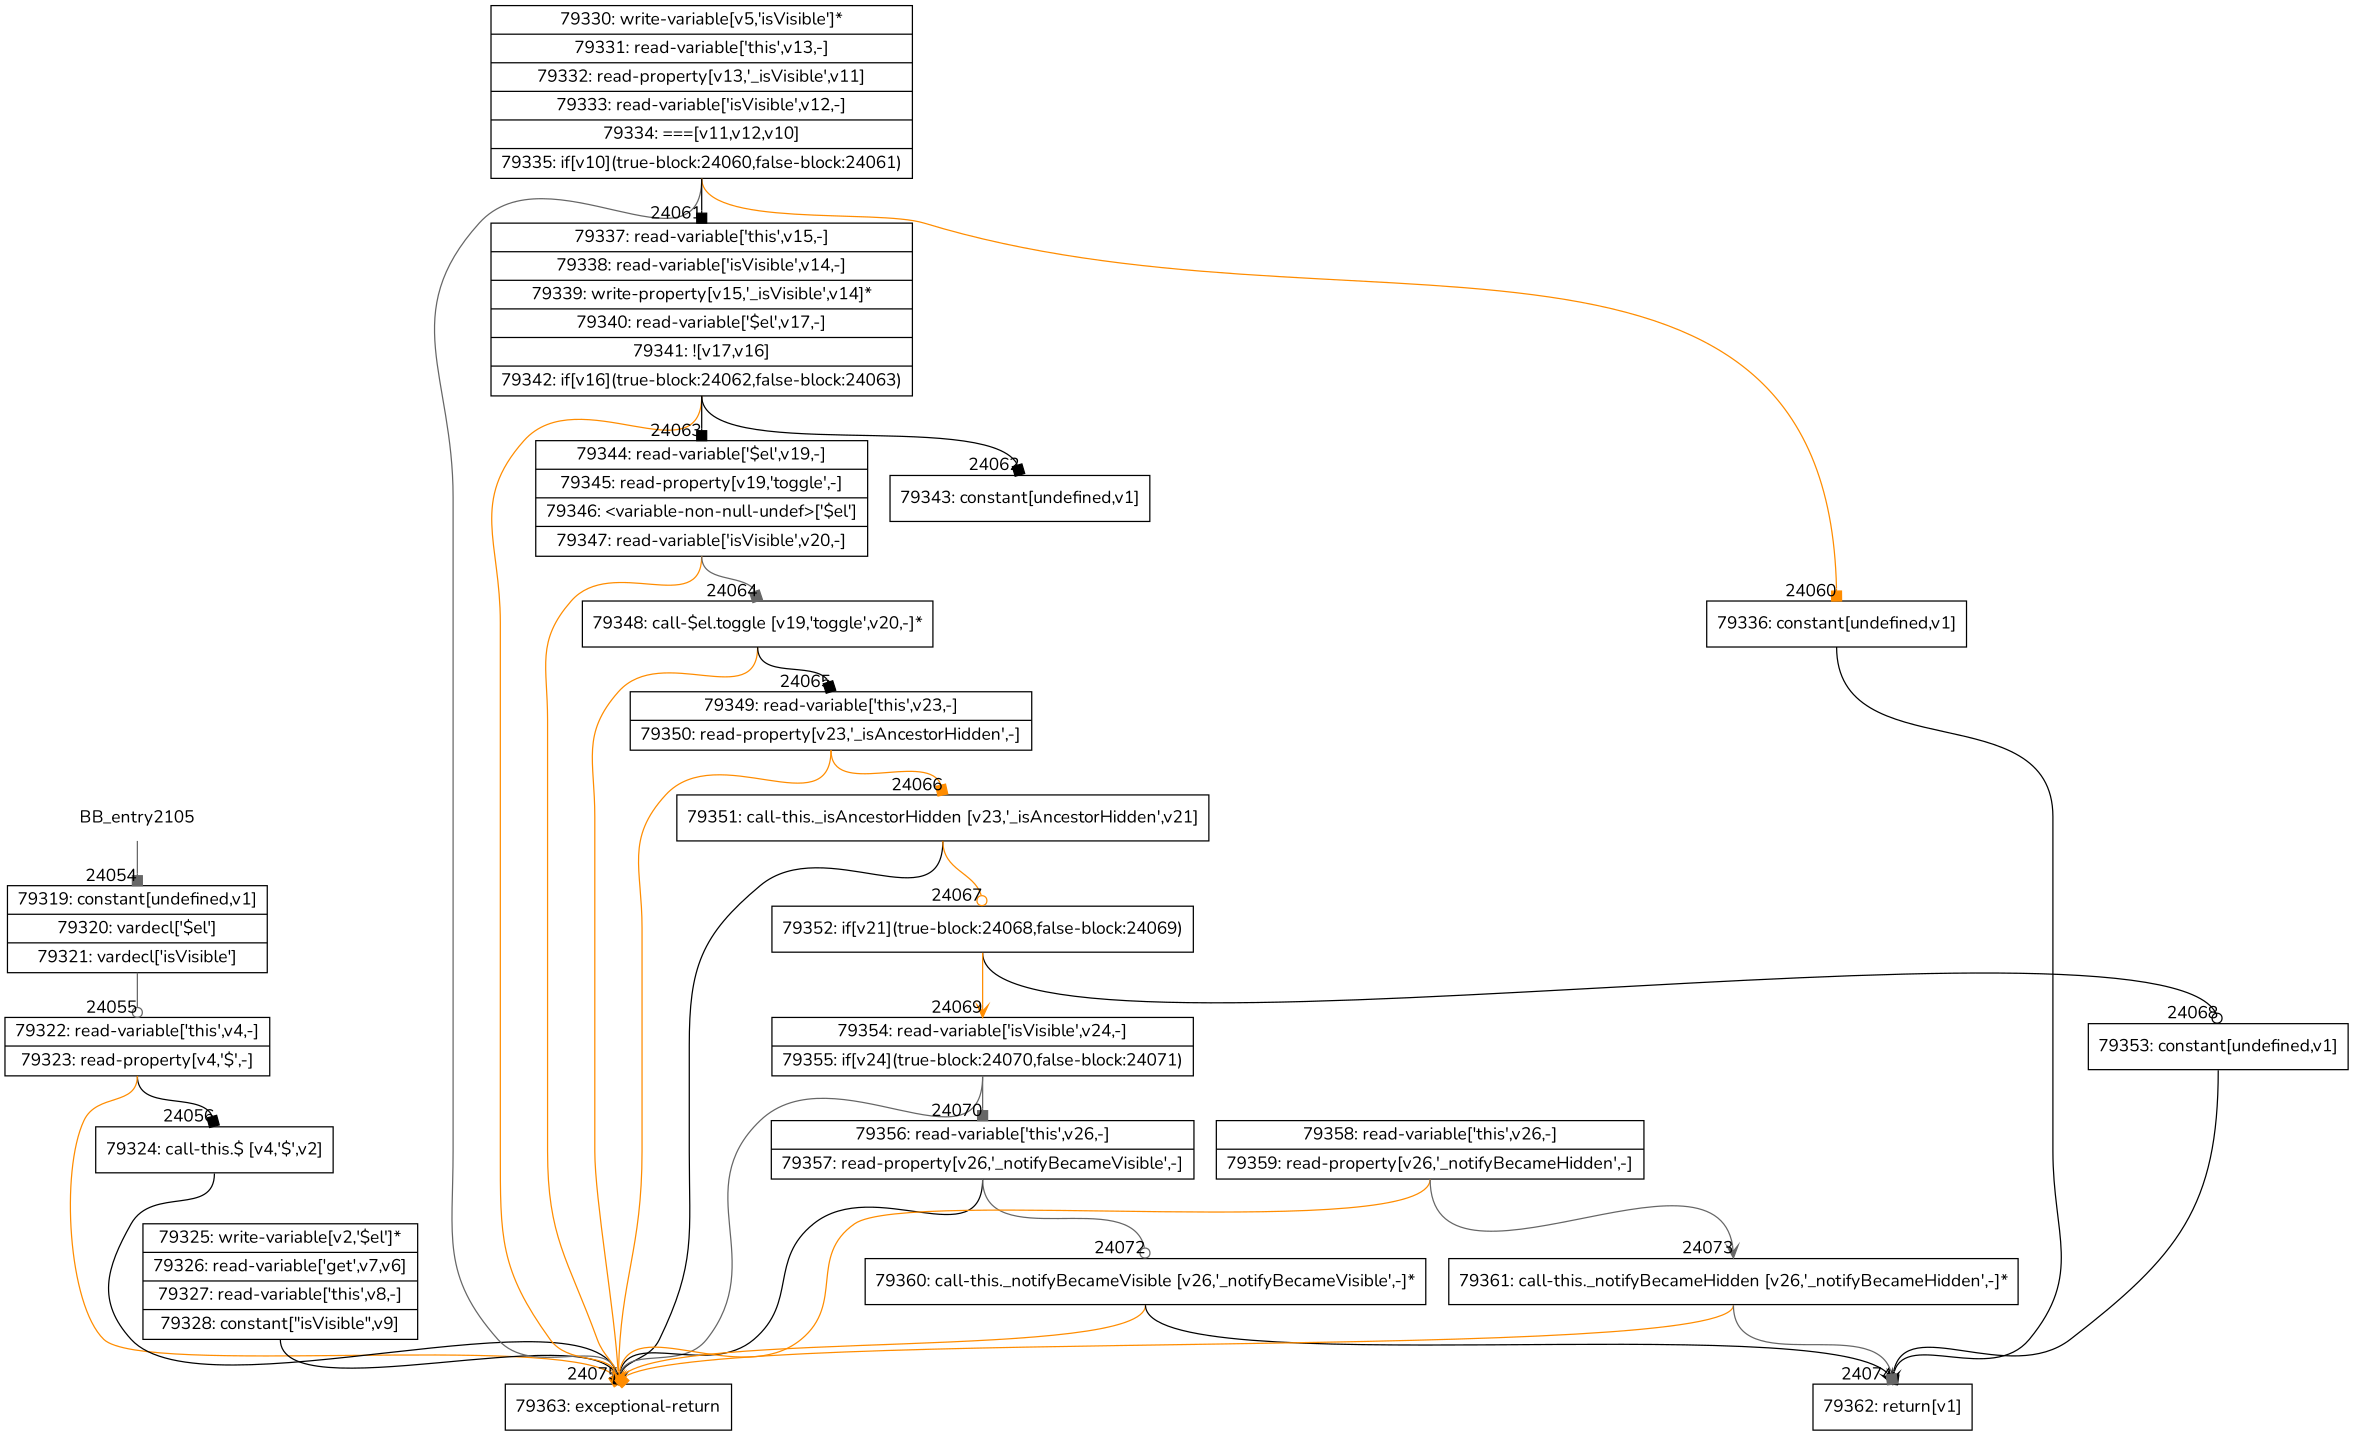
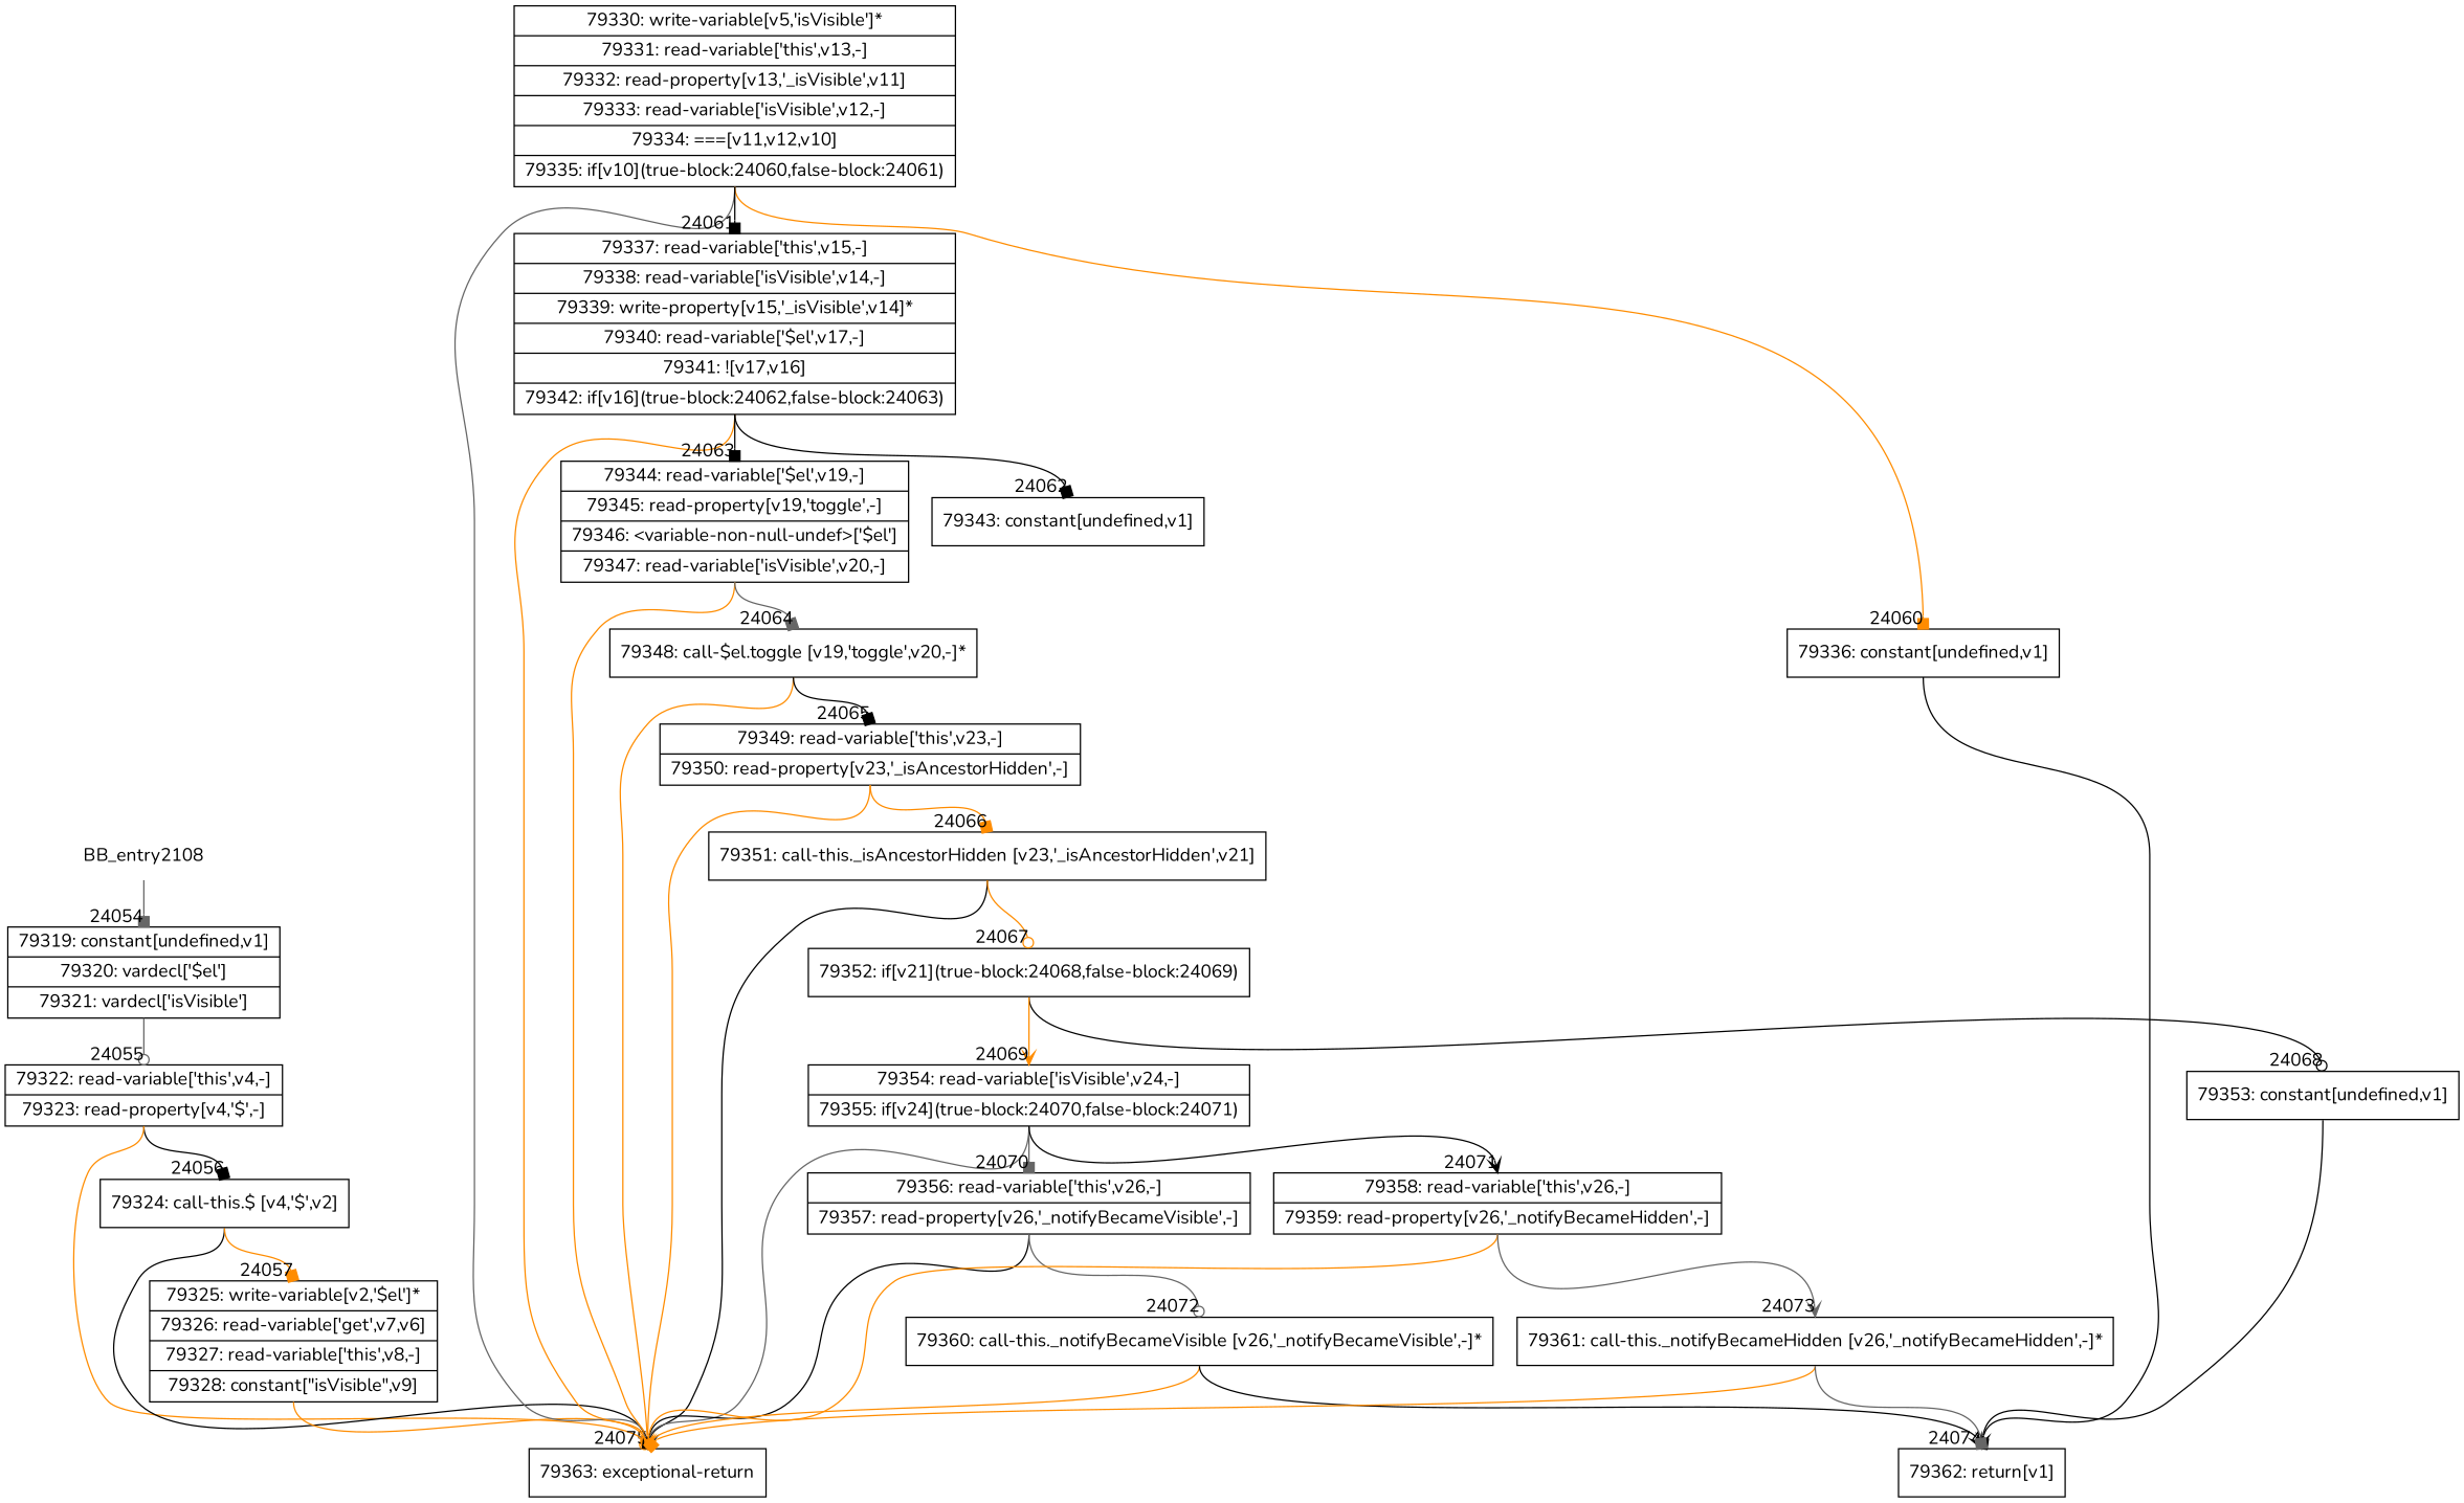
  digraph {
    fontname=Nunito
    rankdir=TD
    node [fontname=Nunito shape=record]
    edge [arrowhead=box color=darkorange fontname=Nunito headport=n tailport=s]
-   BB_entry2105 [shape=none]
+   BB_entry2105 [shape=none label=BB_entry2108]
    n2 [label="{79319: constant[undefined,v1]|79320: vardecl['$el']|79321: vardecl['isVisible']}"]
    n3 [label="{79322: read-variable['this',v4,-]|79323: read-property[v4,'$',-]}"]
    n4 [label="{79324: call-this.$ [v4,'$',v2]}"]
    n5 [label="{79363: exceptional-return}"]
    n6 [label="{79325: write-variable[v2,'$el']*|79326: read-variable['get',v7,v6]|79327: read-variable['this',v8,-]|79328: constant[\"isVisible\",v9]}"]
    n7 [label="{79330: write-variable[v5,'isVisible']*|79331: read-variable['this',v13,-]|79332: read-property[v13,'_isVisible',v11]|79333: read-variable['isVisible',v12,-]|79334: ===[v11,v12,v10]|79335: if[v10](true-block:24060,false-block:24061)}"]
    n8 [label="{79336: constant[undefined,v1]}"]
    n9 [label="{79337: read-variable['this',v15,-]|79338: read-variable['isVisible',v14,-]|79339: write-property[v15,'_isVisible',v14]*|79340: read-variable['$el',v17,-]|79341: ![v17,v16]|79342: if[v16](true-block:24062,false-block:24063)}"]
    n10 [label="{79362: return[v1]}"]
    n11 [label="{79343: constant[undefined,v1]}"]
    n12 [label="{79344: read-variable['$el',v19,-]|79345: read-property[v19,'toggle',-]|79346: \<variable-non-null-undef\>['$el']|79347: read-variable['isVisible',v20,-]}"]
    n13 [label="{79348: call-$el.toggle [v19,'toggle',v20,-]*}"]
    n14 [label="{79349: read-variable['this',v23,-]|79350: read-property[v23,'_isAncestorHidden',-]}"]
    n15 [label="{79351: call-this._isAncestorHidden [v23,'_isAncestorHidden',v21]}"]
    n16 [label="{79352: if[v21](true-block:24068,false-block:24069)}"]
    n17 [label="{79353: constant[undefined,v1]}"]
    n18 [label="{79354: read-variable['isVisible',v24,-]|79355: if[v24](true-block:24070,false-block:24071)}"]
    n19 [label="{79356: read-variable['this',v26,-]|79357: read-property[v26,'_notifyBecameVisible',-]}"]
    n20 [label="{79358: read-variable['this',v26,-]|79359: read-property[v26,'_notifyBecameHidden',-]}"]
    n21 [label="{79360: call-this._notifyBecameVisible [v26,'_notifyBecameVisible',-]*}"]
    n22 [label="{79361: call-this._notifyBecameHidden [v26,'_notifyBecameHidden',-]*}"]
    BB_entry2105 -> n2 [color=gray40 headlabel="    24054"]
    n2 -> n3 [arrowhead=odot color=gray40 headlabel="      24055"]
    n3 -> n4 [color=black headlabel="      24056"]
-   n3 -> n5 [headlabel="      24075"]
+   n3 -> n5 [arrowhead=odot headlabel="      24075"]
    n4 -> n5 [arrowhead=odot color=black]
-   n6 -> n5 [arrowhead=odot color=black]
+   n4 -> n6 [headlabel="      24057"]
+   n6 -> n5 [arrowhead=odot]
    n7 -> n5 [arrowhead=vee color=gray40]
    n7 -> n8 [headlabel="      24060"]
    n7 -> n9 [color=black headlabel="      24061"]
    n8 -> n10 [color=black headlabel="      24074"]
-   n9 -> n5 [arrowhead=odot]
+   n9 -> n5 [arrowhead=vee]
    n9 -> n11 [color=black headlabel="      24062"]
    n9 -> n12 [color=black headlabel="      24063"]
    n12 -> n5 [arrowhead=odot]
    n12 -> n13 [color=gray40 headlabel="      24064"]
    n13 -> n5 [arrowhead=vee]
    n13 -> n14 [color=black headlabel="      24065"]
    n14 -> n5
    n14 -> n15 [headlabel="      24066"]
    n15 -> n5 [arrowhead=vee color=black]
    n15 -> n16 [arrowhead=odot headlabel="      24067"]
    n16 -> n17 [arrowhead=odot color=black headlabel="      24068"]
    n16 -> n18 [arrowhead=vee headlabel="      24069"]
    n17 -> n10 [arrowhead=vee color=black]
    n18 -> n5 [arrowhead=vee color=gray40]
    n18 -> n19 [color=gray40 headlabel="      24070"]
+   n18 -> n20 [arrowhead=vee color=black headlabel="      24071"]
    n19 -> n5 [color=black]
    n19 -> n21 [arrowhead=odot color=gray40 headlabel="      24072"]
    n20 -> n5 [arrowhead=vee]
    n20 -> n22 [arrowhead=vee color=gray40 headlabel="      24073"]
    n21 -> n5 [arrowhead=odot]
    n21 -> n10 [arrowhead=vee color=black]
    n22 -> n5
    n22 -> n10 [color=gray40]
  }
